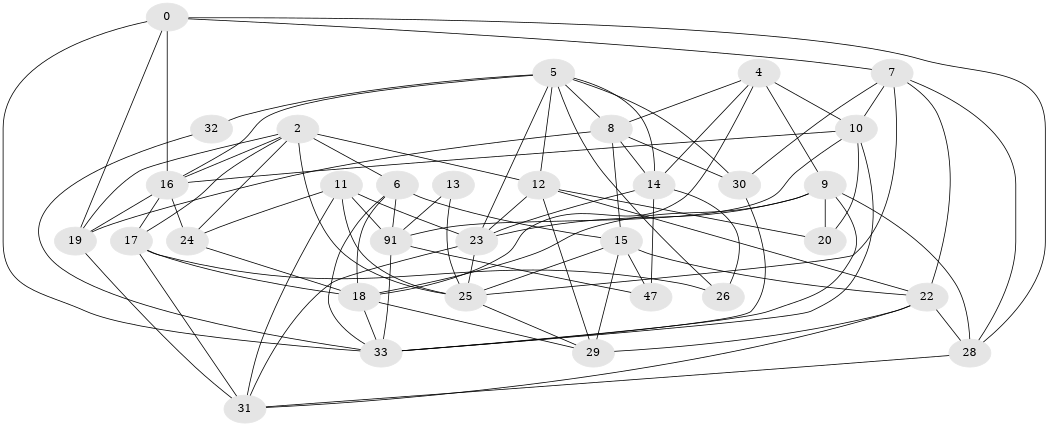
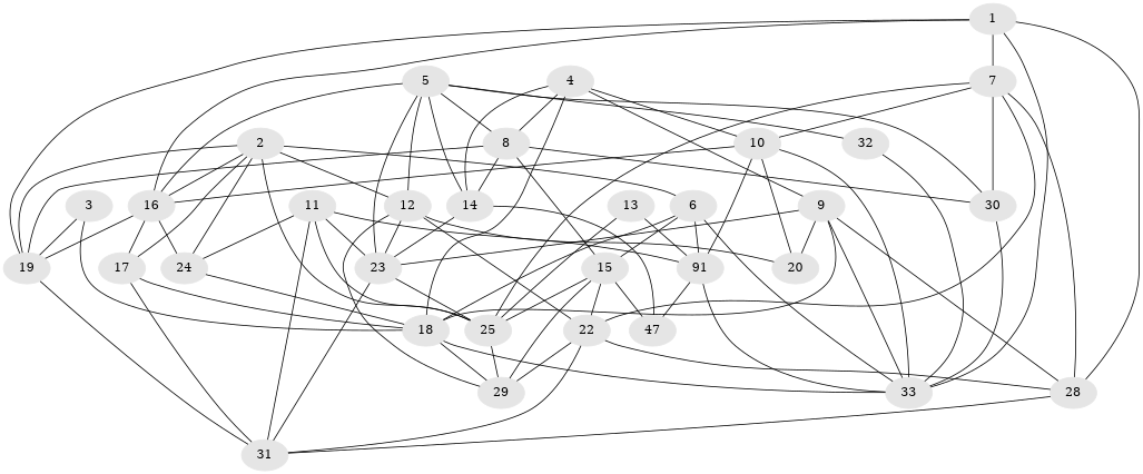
  graph {
    node [color=gray90 style=filled]
    edge [weight=1.0]
-   1 [label=0]
+   1
    7
    19
    28
    33
    16
    25
    10
    30
    22
    31
    2
    6
    12
    17
    24
    18
    15
    n19 [label=91]
    23
    20
    29
-   26
+   3
    4
    8
    9
    14
    n29 [label=47]
    5
    32
    11
    13
    1 -- 7
    1 -- 19
    1 -- 28
    1 -- 33
    1 -- 16
    7 -- 28
    7 -- 25
    7 -- 10
    7 -- 30
    7 -- 22
    19 -- 31
    28 -- 31
    16 -- 19
    16 -- 17
    16 -- 24
    25 -- 29
    10 -- 33
    10 -- 16
    10 -- n19
    10 -- 20
    30 -- 33
    22 -- 28
    22 -- 31
    22 -- 29
    2 -- 19
    2 -- 16
    2 -- 25 [weight=2.0]
    2 -- 6
    2 -- 12
    2 -- 17
    2 -- 24
    6 -- 33
    6 -- 18
    6 -- 15
    6 -- n19
    12 -- 22
    12 -- 23
    12 -- 20
    12 -- 29
    17 -- 31
    17 -- 18
-   17 -- 26
    24 -- 18
    18 -- 33
    18 -- 29
    15 -- 25
    15 -- 22
    15 -- 29 [weight=2.0]
    15 -- n29
    n19 -- 33
    n19 -- n29
    23 -- 25
    23 -- 31
+   3 -- 19
+   3 -- 18
    4 -- 10
    4 -- 18
    4 -- 8
    4 -- 9 [weight=2.0]
    4 -- 14
    8 -- 19 [weight=2.0]
    8 -- 30
    8 -- 15
    8 -- 14
    9 -- 28
    9 -- 33
    9 -- 18 [weight=2.0]
    9 -- 23 [weight=2.0]
    9 -- 20
    14 -- 23
-   14 -- 26
    14 -- n29
    5 -- 16
    5 -- 30
    5 -- 12
    5 -- 23
-   5 -- 26
    5 -- 8
    5 -- 14
    5 -- 32
    32 -- 33
    11 -- 25
    11 -- 31
    11 -- 24
    11 -- n19
    11 -- 23
    13 -- 25
    13 -- n19
  }
